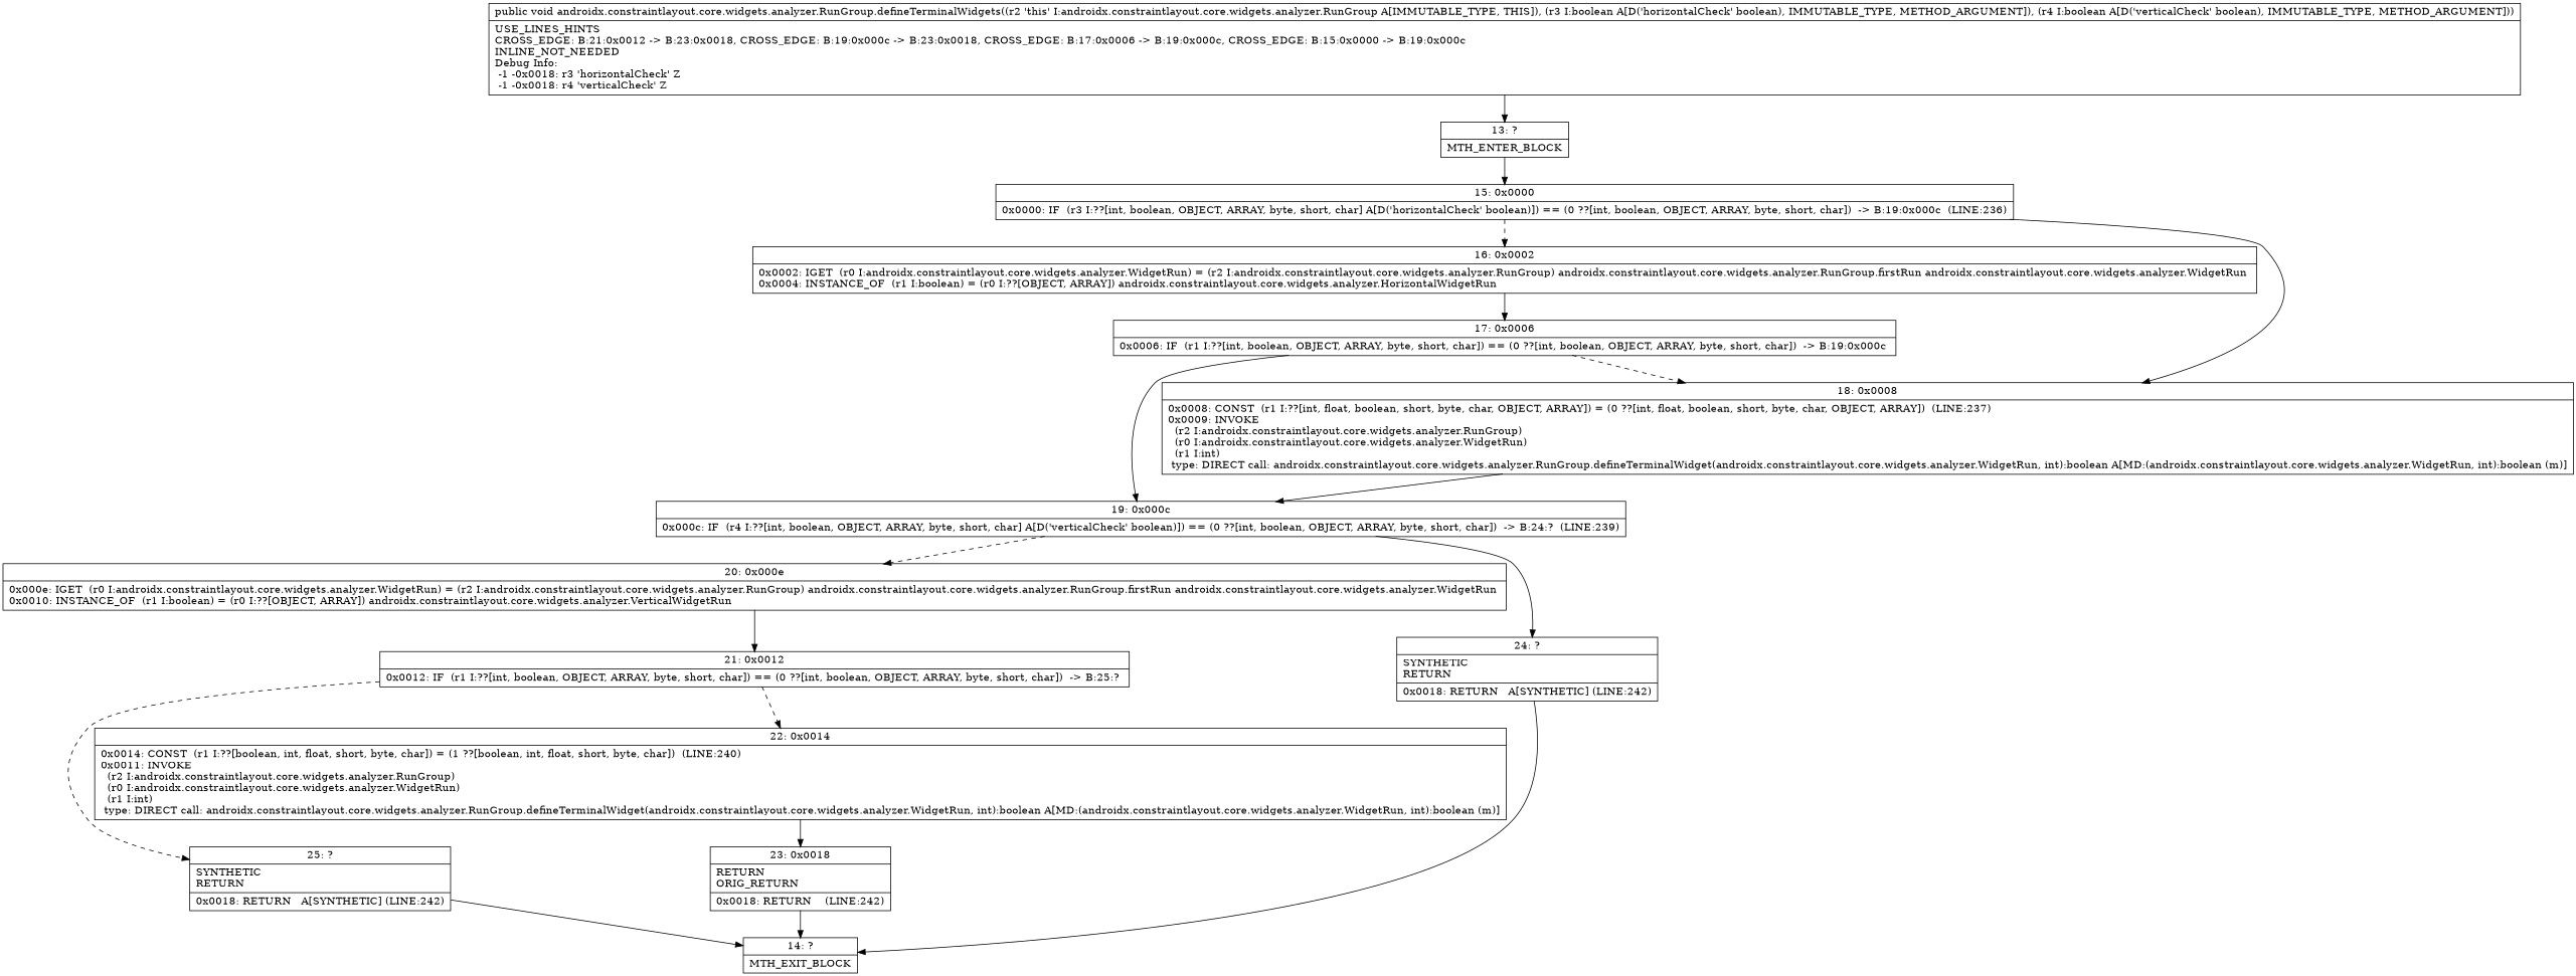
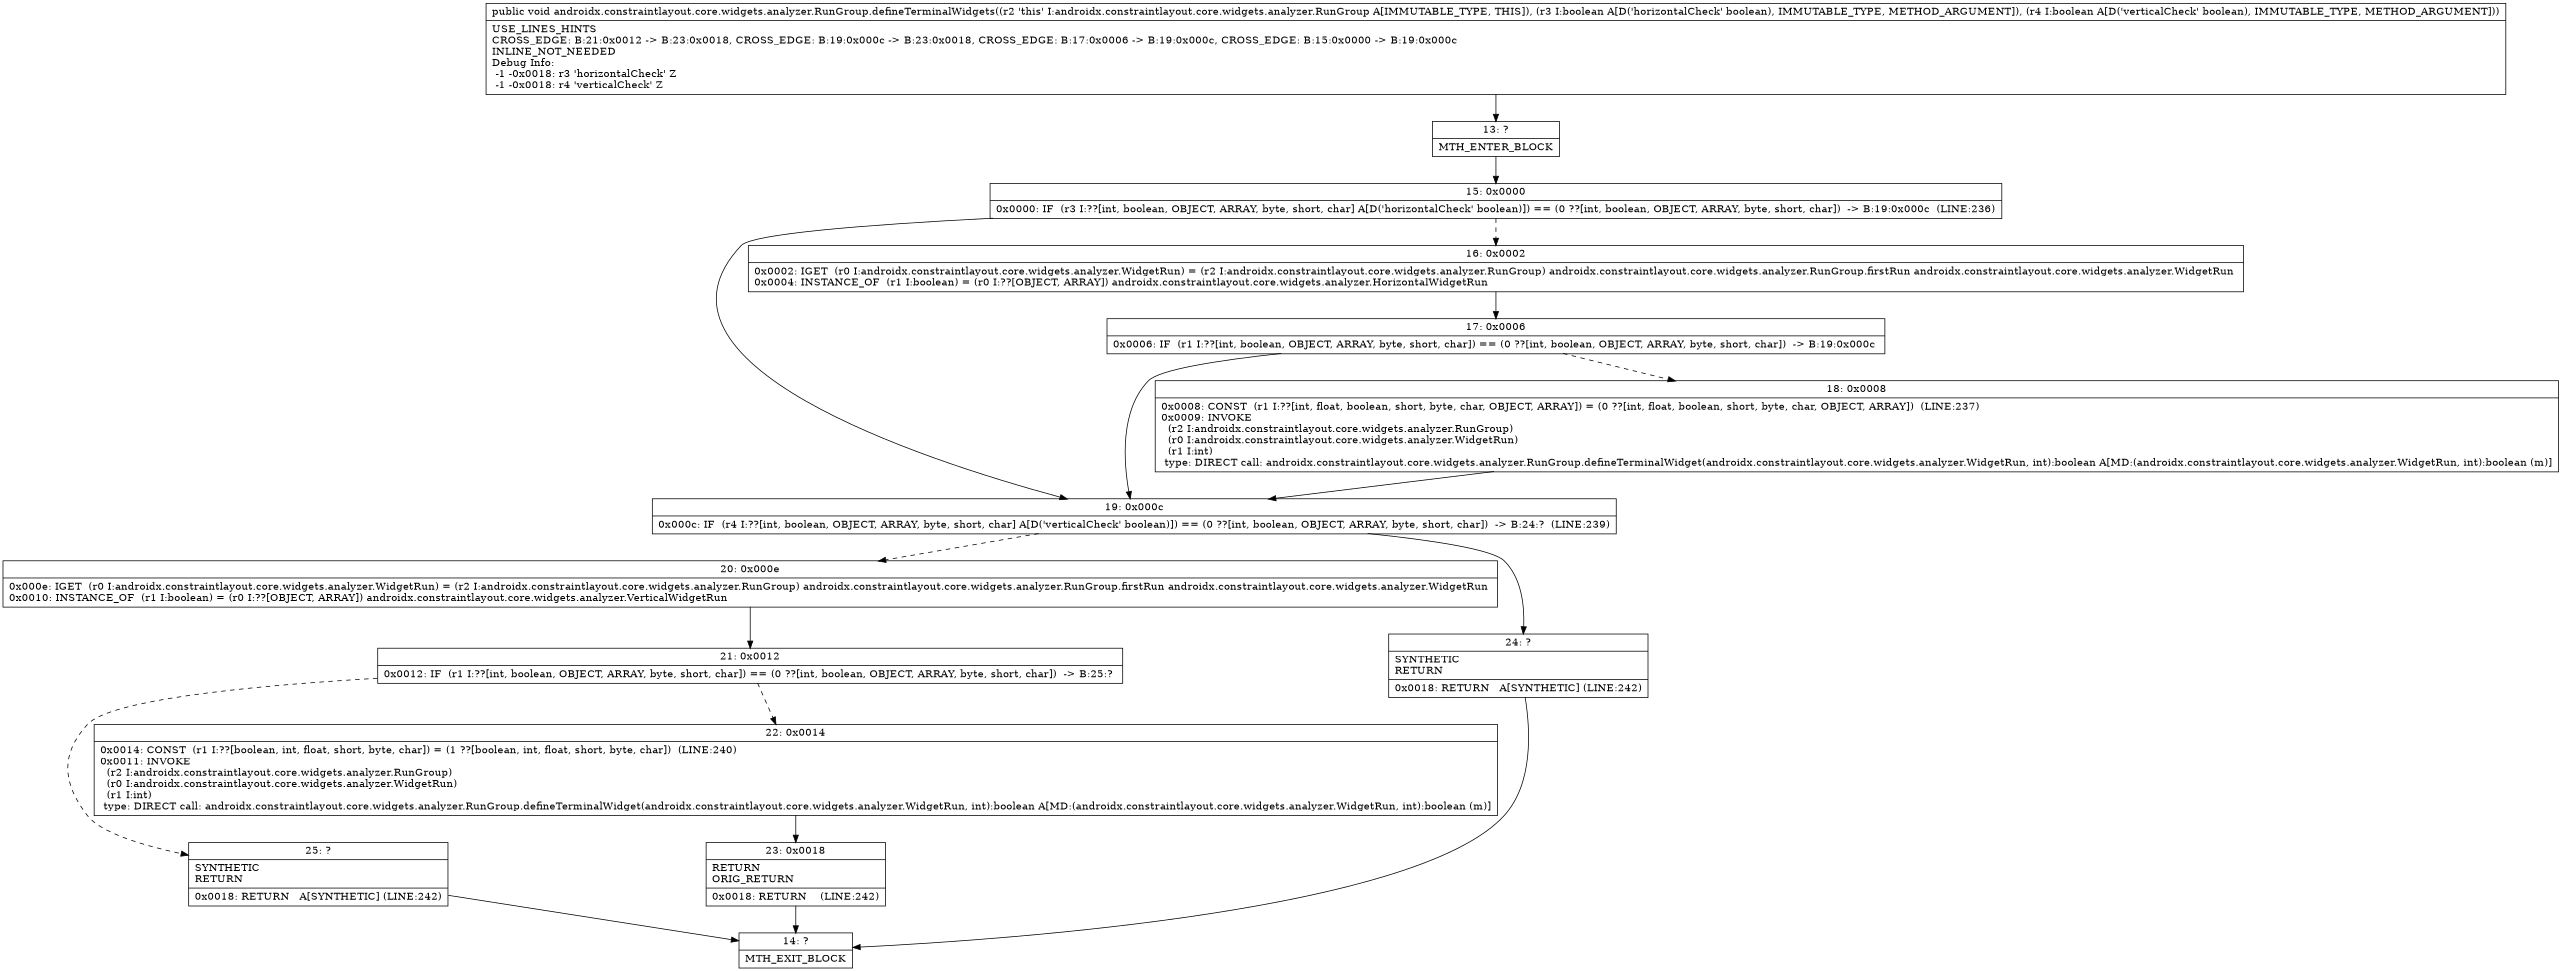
  digraph {
    node [shape=record]
    n1 [label="{13\:\ ?|MTH_ENTER_BLOCK\l}"]
    n2 [label="{15\:\ 0x0000|0x0000: IF  (r3 I:??[int, boolean, OBJECT, ARRAY, byte, short, char] A[D('horizontalCheck' boolean)]) == (0 ??[int, boolean, OBJECT, ARRAY, byte, short, char])  \-\> B:19:0x000c  (LINE:236)\l}"]
    n3 [label="{16\:\ 0x0002|0x0002: IGET  (r0 I:androidx.constraintlayout.core.widgets.analyzer.WidgetRun) = (r2 I:androidx.constraintlayout.core.widgets.analyzer.RunGroup) androidx.constraintlayout.core.widgets.analyzer.RunGroup.firstRun androidx.constraintlayout.core.widgets.analyzer.WidgetRun \l0x0004: INSTANCE_OF  (r1 I:boolean) = (r0 I:??[OBJECT, ARRAY]) androidx.constraintlayout.core.widgets.analyzer.HorizontalWidgetRun \l}"]
    n4 [label="{19\:\ 0x000c|0x000c: IF  (r4 I:??[int, boolean, OBJECT, ARRAY, byte, short, char] A[D('verticalCheck' boolean)]) == (0 ??[int, boolean, OBJECT, ARRAY, byte, short, char])  \-\> B:24:?  (LINE:239)\l}"]
    n5 [label="{17\:\ 0x0006|0x0006: IF  (r1 I:??[int, boolean, OBJECT, ARRAY, byte, short, char]) == (0 ??[int, boolean, OBJECT, ARRAY, byte, short, char])  \-\> B:19:0x000c \l}"]
    n6 [label="{20\:\ 0x000e|0x000e: IGET  (r0 I:androidx.constraintlayout.core.widgets.analyzer.WidgetRun) = (r2 I:androidx.constraintlayout.core.widgets.analyzer.RunGroup) androidx.constraintlayout.core.widgets.analyzer.RunGroup.firstRun androidx.constraintlayout.core.widgets.analyzer.WidgetRun \l0x0010: INSTANCE_OF  (r1 I:boolean) = (r0 I:??[OBJECT, ARRAY]) androidx.constraintlayout.core.widgets.analyzer.VerticalWidgetRun \l}"]
    n7 [label="{24\:\ ?|SYNTHETIC\lRETURN\l|0x0018: RETURN   A[SYNTHETIC] (LINE:242)\l}"]
    n8 [label="{18\:\ 0x0008|0x0008: CONST  (r1 I:??[int, float, boolean, short, byte, char, OBJECT, ARRAY]) = (0 ??[int, float, boolean, short, byte, char, OBJECT, ARRAY])  (LINE:237)\l0x0009: INVOKE  \l  (r2 I:androidx.constraintlayout.core.widgets.analyzer.RunGroup)\l  (r0 I:androidx.constraintlayout.core.widgets.analyzer.WidgetRun)\l  (r1 I:int)\l type: DIRECT call: androidx.constraintlayout.core.widgets.analyzer.RunGroup.defineTerminalWidget(androidx.constraintlayout.core.widgets.analyzer.WidgetRun, int):boolean A[MD:(androidx.constraintlayout.core.widgets.analyzer.WidgetRun, int):boolean (m)]\l}"]
    n9 [label="{21\:\ 0x0012|0x0012: IF  (r1 I:??[int, boolean, OBJECT, ARRAY, byte, short, char]) == (0 ??[int, boolean, OBJECT, ARRAY, byte, short, char])  \-\> B:25:? \l}"]
    n10 [label="{14\:\ ?|MTH_EXIT_BLOCK\l}"]
    n11 [label="{22\:\ 0x0014|0x0014: CONST  (r1 I:??[boolean, int, float, short, byte, char]) = (1 ??[boolean, int, float, short, byte, char])  (LINE:240)\l0x0011: INVOKE  \l  (r2 I:androidx.constraintlayout.core.widgets.analyzer.RunGroup)\l  (r0 I:androidx.constraintlayout.core.widgets.analyzer.WidgetRun)\l  (r1 I:int)\l type: DIRECT call: androidx.constraintlayout.core.widgets.analyzer.RunGroup.defineTerminalWidget(androidx.constraintlayout.core.widgets.analyzer.WidgetRun, int):boolean A[MD:(androidx.constraintlayout.core.widgets.analyzer.WidgetRun, int):boolean (m)]\l}"]
    n12 [label="{25\:\ ?|SYNTHETIC\lRETURN\l|0x0018: RETURN   A[SYNTHETIC] (LINE:242)\l}"]
    n13 [label="{23\:\ 0x0018|RETURN\lORIG_RETURN\l|0x0018: RETURN    (LINE:242)\l}"]
    n14 [label="{public void androidx.constraintlayout.core.widgets.analyzer.RunGroup.defineTerminalWidgets((r2 'this' I:androidx.constraintlayout.core.widgets.analyzer.RunGroup A[IMMUTABLE_TYPE, THIS]), (r3 I:boolean A[D('horizontalCheck' boolean), IMMUTABLE_TYPE, METHOD_ARGUMENT]), (r4 I:boolean A[D('verticalCheck' boolean), IMMUTABLE_TYPE, METHOD_ARGUMENT]))  | USE_LINES_HINTS\lCROSS_EDGE: B:21:0x0012 \-\> B:23:0x0018, CROSS_EDGE: B:19:0x000c \-\> B:23:0x0018, CROSS_EDGE: B:17:0x0006 \-\> B:19:0x000c, CROSS_EDGE: B:15:0x0000 \-\> B:19:0x000c\lINLINE_NOT_NEEDED\lDebug Info:\l  \-1 \-0x0018: r3 'horizontalCheck' Z\l  \-1 \-0x0018: r4 'verticalCheck' Z\l}"]
    n1 -> n2
    n2 -> n3 [style=dashed]
-   n2 -> n8
+   n2 -> n4
    n3 -> n5
    n4 -> n6 [style=dashed]
    n4 -> n7
    n5 -> n4
    n5 -> n8 [style=dashed]
    n6 -> n9
    n7 -> n10
    n8 -> n4
    n9 -> n11 [style=dashed]
    n9 -> n12 [style=dashed]
    n11 -> n13
    n12 -> n10
    n13 -> n10
    n14 -> n1
  }
